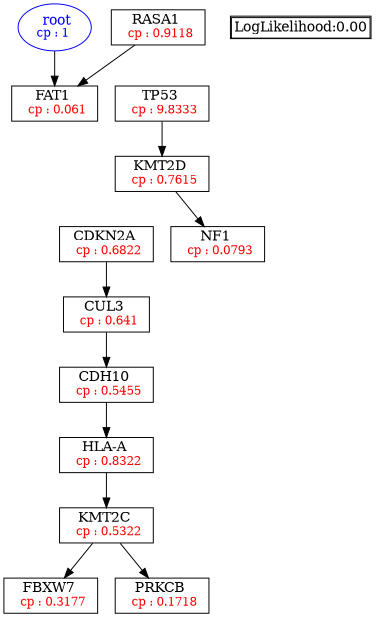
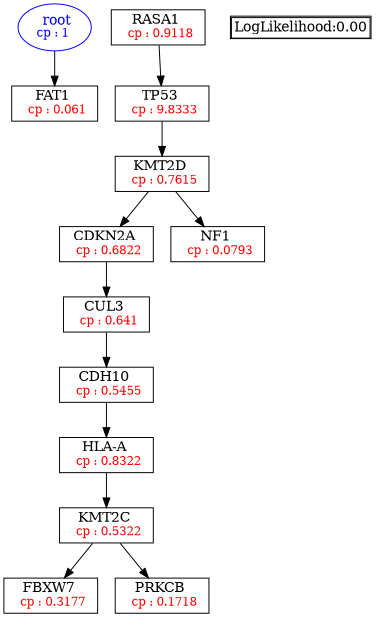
  digraph {
    fontsize=10
    node [shape=box]
    n1 [color=Blue label=<<font color='Blue'> root</font><br/><font color='Blue' POINT-SIZE='12'>cp : 1 </font>> shape=oval]
    n2 [label=<FAT1 <br/> <font color='Red' POINT-SIZE='12'> cp : 0.061 </font>>]
    n3 [label=<RASA1 <br/> <font color='Red' POINT-SIZE='12'> cp : 0.9118 </font>>]
    n4 [label=<TP53 <br/> <font color='Red' POINT-SIZE='12'> cp : 9.8333 </font>>]
    n5 [label=<KMT2D <br/> <font color='Red' POINT-SIZE='12'> cp : 0.7615 </font>>]
    n6 [label=<CDKN2A <br/> <font color='Red' POINT-SIZE='12'> cp : 0.6822 </font>>]
    n7 [label=<NF1 <br/> <font color='Red' POINT-SIZE='12'> cp : 0.0793 </font>>]
    n8 [label=<CUL3 <br/> <font color='Red' POINT-SIZE='12'> cp : 0.641 </font>>]
    n9 [label=<CDH10 <br/> <font color='Red' POINT-SIZE='12'> cp : 0.5455 </font>>]
    n10 [label=<HLA-A <br/> <font color='Red' POINT-SIZE='12'> cp : 0.8322 </font>>]
    n11 [label=<KMT2C <br/> <font color='Red' POINT-SIZE='12'> cp : 0.5322 </font>>]
    n12 [label=<FBXW7 <br/> <font color='Red' POINT-SIZE='12'> cp : 0.3177 </font>>]
    n13 [label=<PRKCB <br/> <font color='Red' POINT-SIZE='12'> cp : 0.1718 </font>>]
    n14 [label=<<TABLE BORDER="1" CELLBORDER="1" CELLSPACING="0" >     <TR><TD ALIGN="LEFT">LogLikelihood:0.00</TD></TR>     </TABLE>> shape=plaintext]
    n1 -> n2
-   n3 -> n2
+   n3 -> n4
    n4 -> n5
+   n5 -> n6
    n5 -> n7
    n6 -> n8
    n8 -> n9
    n9 -> n10
    n10 -> n11
    n11 -> n12
    n11 -> n13
  }
